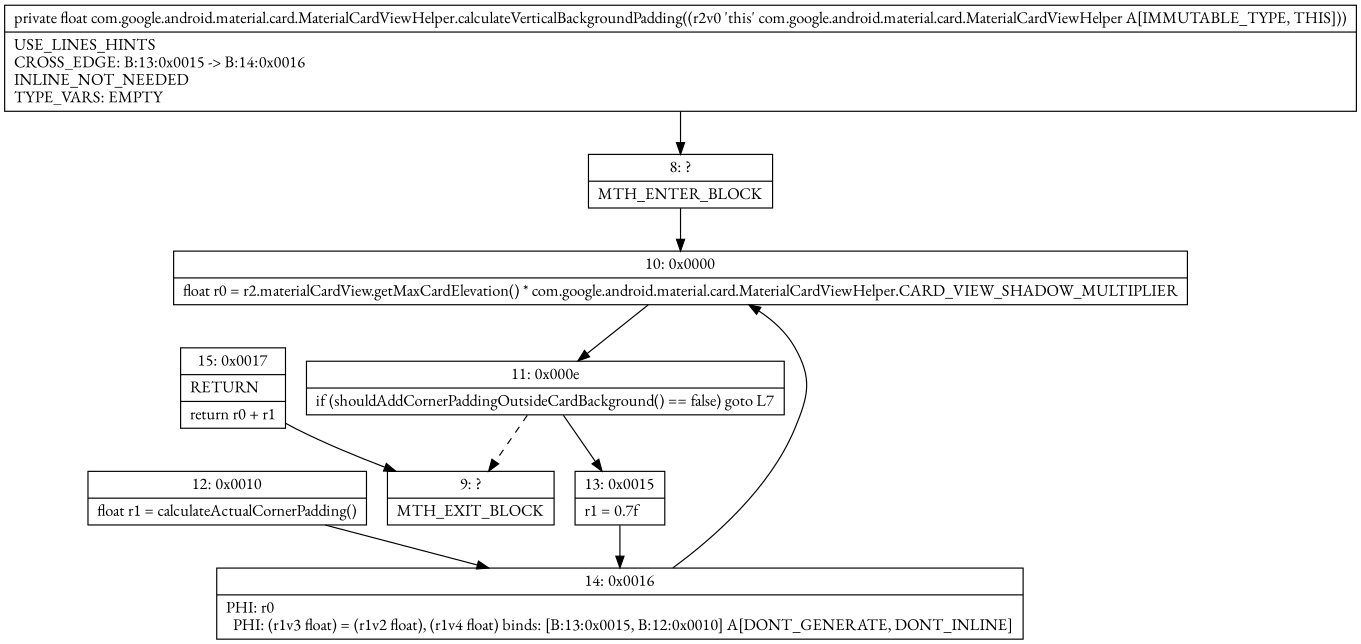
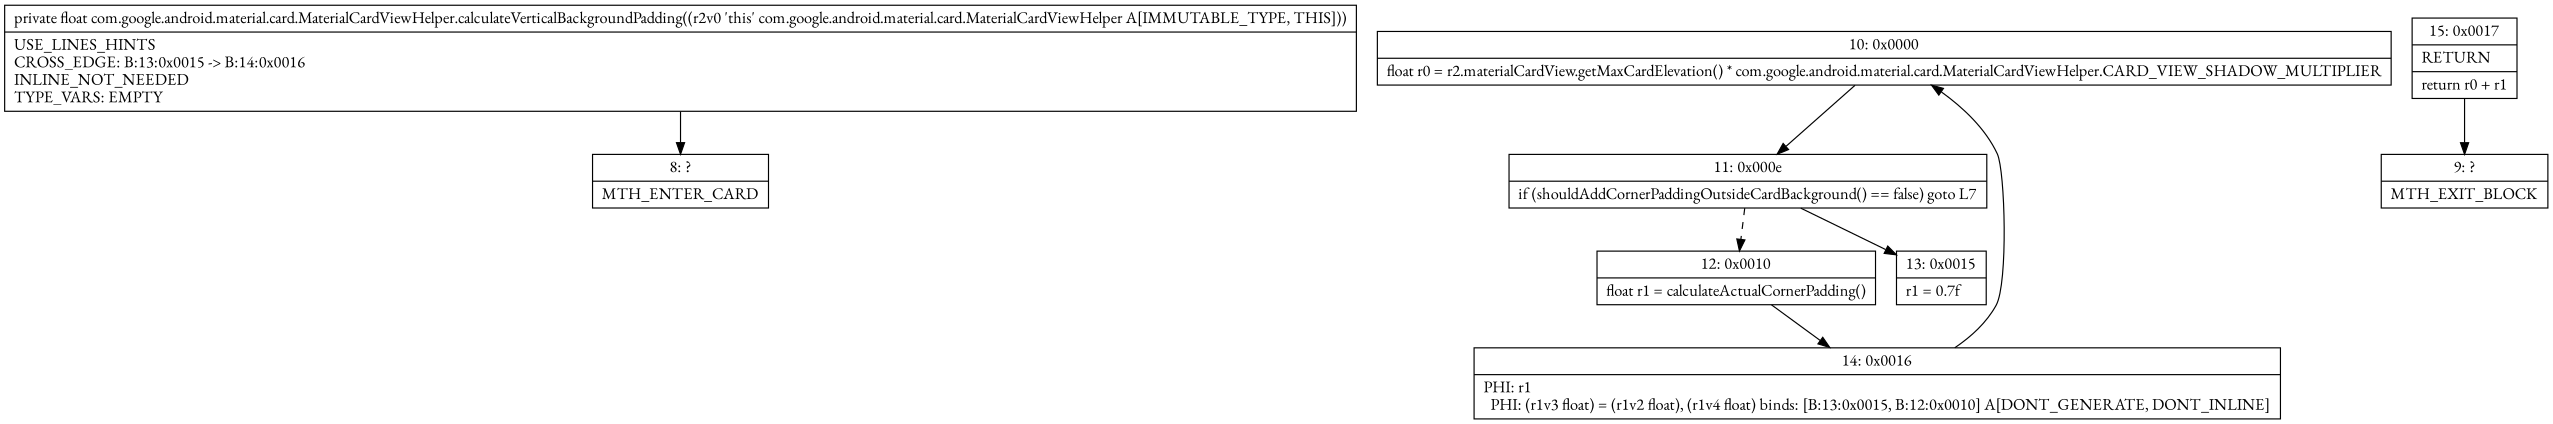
  digraph {
    fontname="EB Garamond"
    node [fontname="EB Garamond" shape=record]
    edge [fontname="EB Garamond"]
-   n1 [label="{8\:\ ?|MTH_ENTER_BLOCK\l}"]
+   n1 [label="{8\:\ ?|MTH_ENTER_CARD\l}"]
    n2 [label="{10\:\ 0x0000|float r0 = r2.materialCardView.getMaxCardElevation() * com.google.android.material.card.MaterialCardViewHelper.CARD_VIEW_SHADOW_MULTIPLIER\l}"]
    n3 [label="{11\:\ 0x000e|if (shouldAddCornerPaddingOutsideCardBackground() == false) goto L7\l}"]
    n4 [label="{12\:\ 0x0010|float r1 = calculateActualCornerPadding()\l}"]
    n5 [label="{13\:\ 0x0015|r1 = 0.7f\l}"]
-   n6 [label="{14\:\ 0x0016|PHI: r0 \l  PHI: (r1v3 float) = (r1v2 float), (r1v4 float) binds: [B:13:0x0015, B:12:0x0010] A[DONT_GENERATE, DONT_INLINE]\l}"]
+   n6 [label="{14\:\ 0x0016|PHI: r1 \l  PHI: (r1v3 float) = (r1v2 float), (r1v4 float) binds: [B:13:0x0015, B:12:0x0010] A[DONT_GENERATE, DONT_INLINE]\l}"]
    n7 [label="{15\:\ 0x0017|RETURN\l|return r0 + r1\l}"]
    n8 [label="{9\:\ ?|MTH_EXIT_BLOCK\l}"]
    n9 [label="{private float com.google.android.material.card.MaterialCardViewHelper.calculateVerticalBackgroundPadding((r2v0 'this' com.google.android.material.card.MaterialCardViewHelper A[IMMUTABLE_TYPE, THIS]))  | USE_LINES_HINTS\lCROSS_EDGE: B:13:0x0015 \-\> B:14:0x0016\lINLINE_NOT_NEEDED\lTYPE_VARS: EMPTY\l}"]
-   n1 -> n2
    n2 -> n3
-   n3 -> n8 [style=dashed]
+   n3 -> n4 [style=dashed]
    n3 -> n5
    n4 -> n6
-   n5 -> n6
    n6 -> n2
    n7 -> n8
    n9 -> n1
  }
